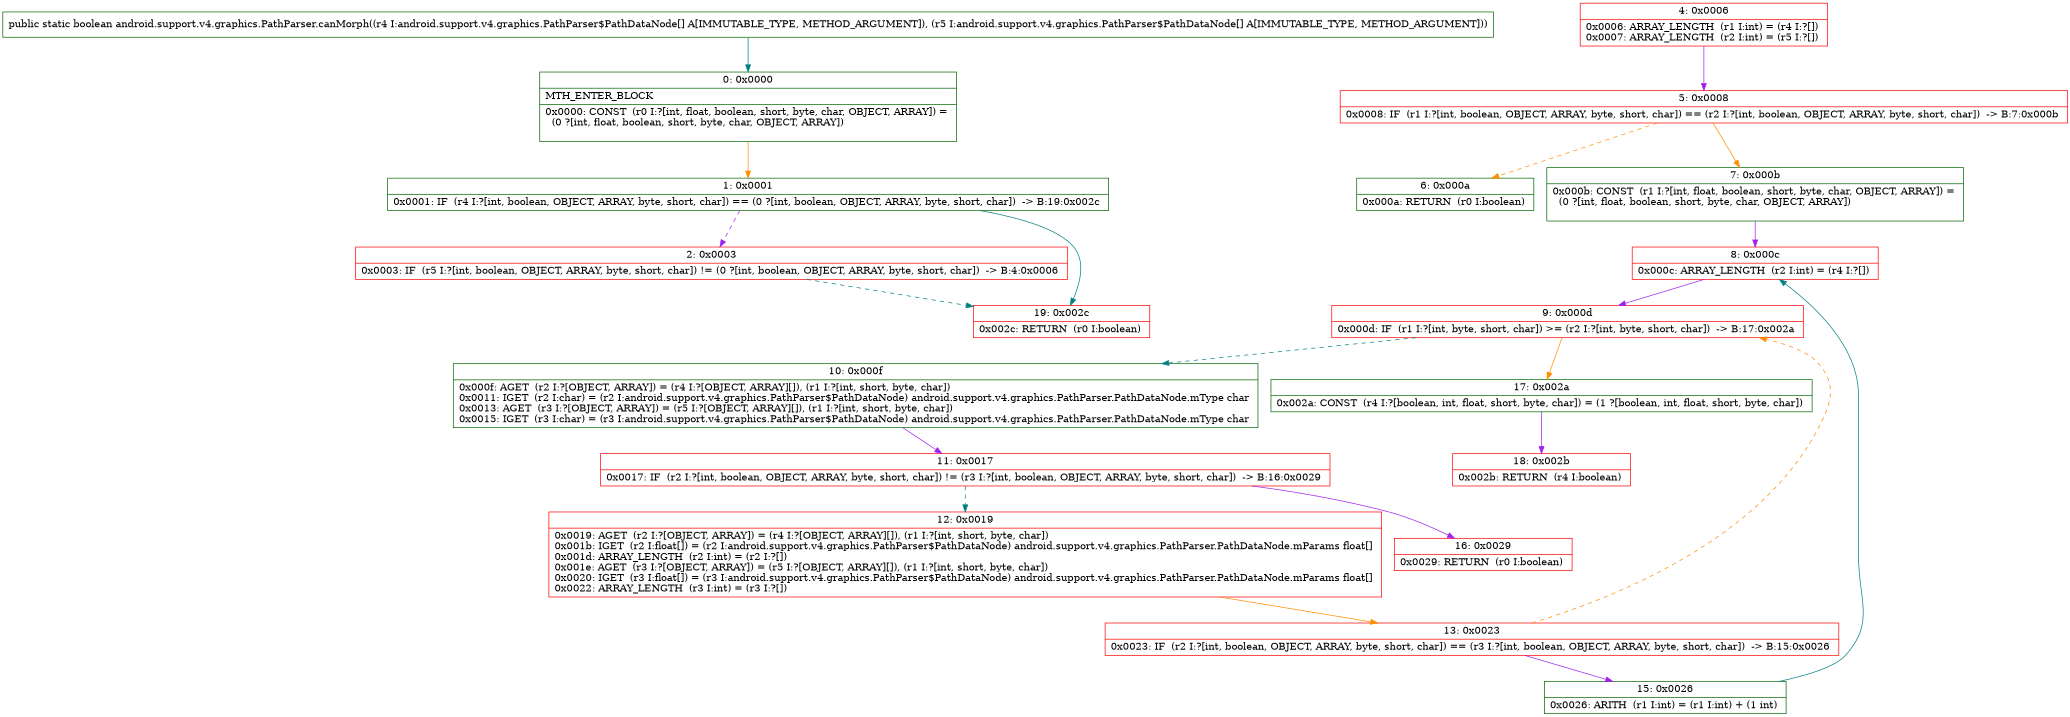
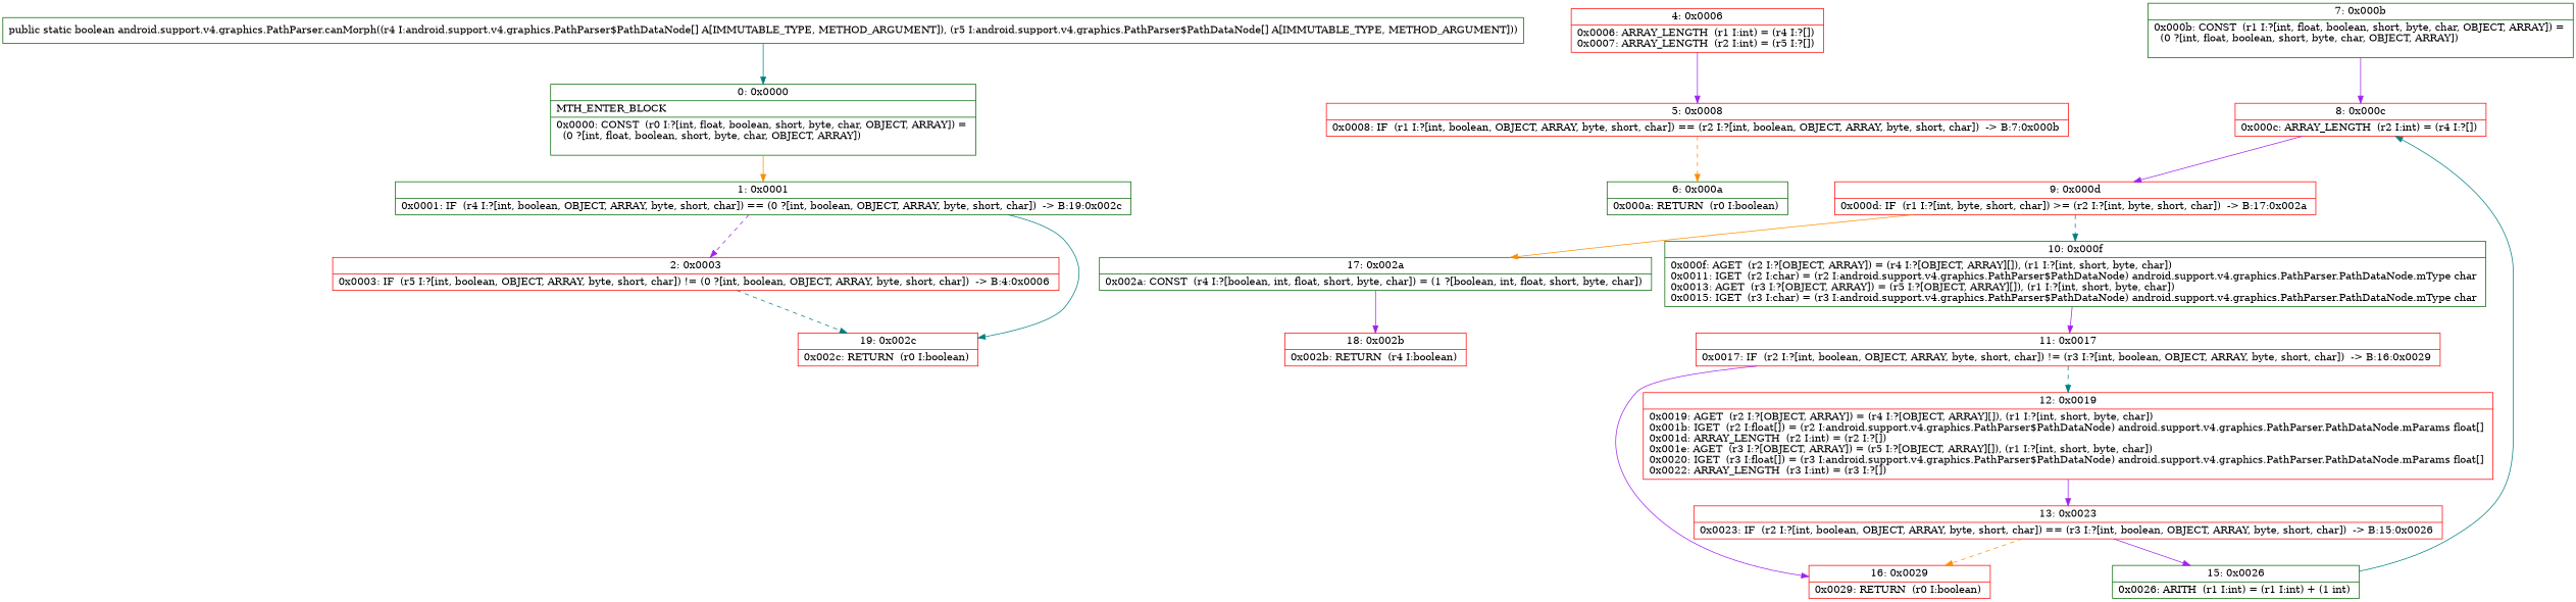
  digraph {
    fontname="DejaVu Serif"
    node [color=red fontname="DejaVu Serif" shape=record]
    edge [color=purple fontname="DejaVu Serif"]
    n1 [color=darkgreen label="{0\:\ 0x0000|MTH_ENTER_BLOCK\l|0x0000: CONST  (r0 I:?[int, float, boolean, short, byte, char, OBJECT, ARRAY]) = \l  (0 ?[int, float, boolean, short, byte, char, OBJECT, ARRAY])\l \l}"]
    n2 [color=darkgreen label="{1\:\ 0x0001|0x0001: IF  (r4 I:?[int, boolean, OBJECT, ARRAY, byte, short, char]) == (0 ?[int, boolean, OBJECT, ARRAY, byte, short, char])  \-\> B:19:0x002c \l}"]
    n3 [label="{2\:\ 0x0003|0x0003: IF  (r5 I:?[int, boolean, OBJECT, ARRAY, byte, short, char]) != (0 ?[int, boolean, OBJECT, ARRAY, byte, short, char])  \-\> B:4:0x0006 \l}"]
    n4 [label="{19\:\ 0x002c|0x002c: RETURN  (r0 I:boolean) \l}"]
    n5 [label="{4\:\ 0x0006|0x0006: ARRAY_LENGTH  (r1 I:int) = (r4 I:?[]) \l0x0007: ARRAY_LENGTH  (r2 I:int) = (r5 I:?[]) \l}"]
    n6 [label="{5\:\ 0x0008|0x0008: IF  (r1 I:?[int, boolean, OBJECT, ARRAY, byte, short, char]) == (r2 I:?[int, boolean, OBJECT, ARRAY, byte, short, char])  \-\> B:7:0x000b \l}"]
    n7 [color=darkgreen label="{6\:\ 0x000a|0x000a: RETURN  (r0 I:boolean) \l}"]
    n8 [color=darkgreen label="{7\:\ 0x000b|0x000b: CONST  (r1 I:?[int, float, boolean, short, byte, char, OBJECT, ARRAY]) = \l  (0 ?[int, float, boolean, short, byte, char, OBJECT, ARRAY])\l \l}"]
    n9 [label="{8\:\ 0x000c|0x000c: ARRAY_LENGTH  (r2 I:int) = (r4 I:?[]) \l}"]
    n10 [label="{9\:\ 0x000d|0x000d: IF  (r1 I:?[int, byte, short, char]) \>= (r2 I:?[int, byte, short, char])  \-\> B:17:0x002a \l}"]
    n11 [color=darkgreen label="{10\:\ 0x000f|0x000f: AGET  (r2 I:?[OBJECT, ARRAY]) = (r4 I:?[OBJECT, ARRAY][]), (r1 I:?[int, short, byte, char]) \l0x0011: IGET  (r2 I:char) = (r2 I:android.support.v4.graphics.PathParser$PathDataNode) android.support.v4.graphics.PathParser.PathDataNode.mType char \l0x0013: AGET  (r3 I:?[OBJECT, ARRAY]) = (r5 I:?[OBJECT, ARRAY][]), (r1 I:?[int, short, byte, char]) \l0x0015: IGET  (r3 I:char) = (r3 I:android.support.v4.graphics.PathParser$PathDataNode) android.support.v4.graphics.PathParser.PathDataNode.mType char \l}"]
    n12 [color=darkgreen label="{17\:\ 0x002a|0x002a: CONST  (r4 I:?[boolean, int, float, short, byte, char]) = (1 ?[boolean, int, float, short, byte, char]) \l}"]
    n13 [label="{11\:\ 0x0017|0x0017: IF  (r2 I:?[int, boolean, OBJECT, ARRAY, byte, short, char]) != (r3 I:?[int, boolean, OBJECT, ARRAY, byte, short, char])  \-\> B:16:0x0029 \l}"]
    n14 [label="{18\:\ 0x002b|0x002b: RETURN  (r4 I:boolean) \l}"]
    n15 [label="{12\:\ 0x0019|0x0019: AGET  (r2 I:?[OBJECT, ARRAY]) = (r4 I:?[OBJECT, ARRAY][]), (r1 I:?[int, short, byte, char]) \l0x001b: IGET  (r2 I:float[]) = (r2 I:android.support.v4.graphics.PathParser$PathDataNode) android.support.v4.graphics.PathParser.PathDataNode.mParams float[] \l0x001d: ARRAY_LENGTH  (r2 I:int) = (r2 I:?[]) \l0x001e: AGET  (r3 I:?[OBJECT, ARRAY]) = (r5 I:?[OBJECT, ARRAY][]), (r1 I:?[int, short, byte, char]) \l0x0020: IGET  (r3 I:float[]) = (r3 I:android.support.v4.graphics.PathParser$PathDataNode) android.support.v4.graphics.PathParser.PathDataNode.mParams float[] \l0x0022: ARRAY_LENGTH  (r3 I:int) = (r3 I:?[]) \l}"]
    n16 [label="{16\:\ 0x0029|0x0029: RETURN  (r0 I:boolean) \l}"]
    n17 [label="{13\:\ 0x0023|0x0023: IF  (r2 I:?[int, boolean, OBJECT, ARRAY, byte, short, char]) == (r3 I:?[int, boolean, OBJECT, ARRAY, byte, short, char])  \-\> B:15:0x0026 \l}"]
    n18 [color=darkgreen label="{15\:\ 0x0026|0x0026: ARITH  (r1 I:int) = (r1 I:int) + (1 int) \l}"]
    n19 [color=darkgreen label="{public static boolean android.support.v4.graphics.PathParser.canMorph((r4 I:android.support.v4.graphics.PathParser$PathDataNode[] A[IMMUTABLE_TYPE, METHOD_ARGUMENT]), (r5 I:android.support.v4.graphics.PathParser$PathDataNode[] A[IMMUTABLE_TYPE, METHOD_ARGUMENT])) }"]
    n1 -> n2 [color=darkorange]
    n2 -> n3 [style=dashed]
    n2 -> n4 [color=teal]
    n3 -> n4 [color=teal style=dashed]
    n5 -> n6
    n6 -> n7 [color=darkorange style=dashed]
-   n6 -> n8 [color=darkorange]
    n8 -> n9
    n9 -> n10
    n10 -> n11 [color=teal style=dashed]
    n10 -> n12 [color=darkorange]
    n11 -> n13
    n12 -> n14
    n13 -> n15 [color=teal style=dashed]
    n13 -> n16
-   n15 -> n17 [color=darkorange]
-   n17 -> n10 [color=darkorange style=dashed]
+   n15 -> n17
+   n17 -> n16 [color=darkorange style=dashed]
    n17 -> n18
    n18 -> n9 [color=teal]
    n19 -> n1 [color=teal]
  }
